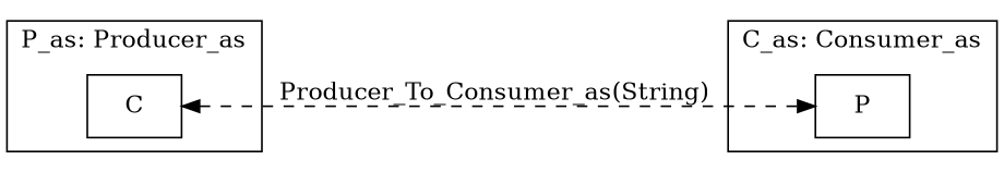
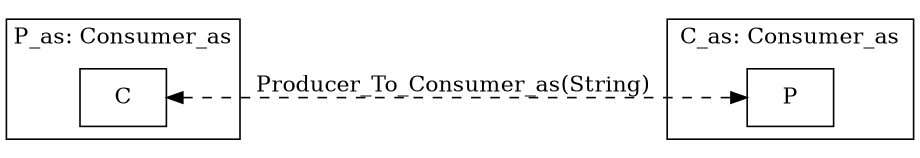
  digraph {
    rankdir=LR
    node [shape=box]
    n1 [label=P]
    n2 [label=C]
    subgraph cluster_1 {
      label="C_as: Consumer_as"
      n1
    }
    subgraph cluster_2 {
-     label="P_as: Producer_as"
+     label="P_as: Consumer_as"
      n2
    }
    n2 -> n1 [dir=both label="Producer_To_Consumer_as(String)" style=dashed]
  }
